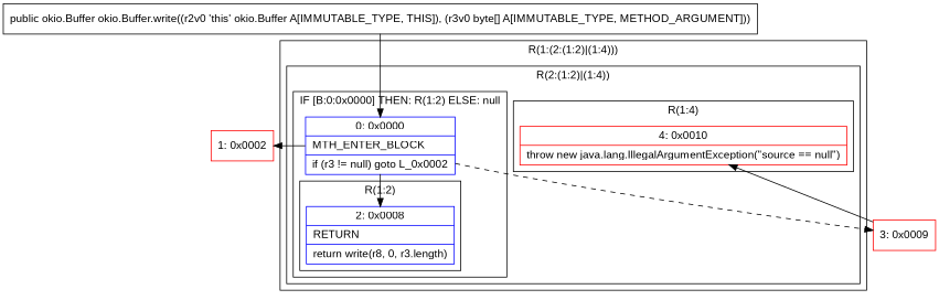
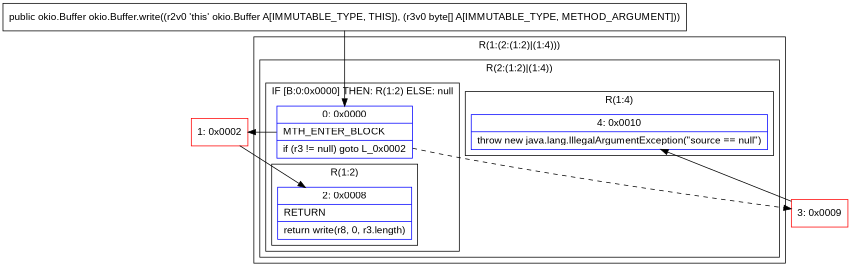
  digraph {
    fontname="Liberation Sans"
    node [color=blue fontname="Liberation Sans" shape=record]
    edge [fontname="Liberation Sans"]
    n1 [label="{2\:\ 0x0008|RETURN\l|return write(r8, 0, r3.length)\l}"]
    n2 [label="{0\:\ 0x0000|MTH_ENTER_BLOCK\l|if (r3 != null) goto L_0x0002\l}"]
-   n3 [color=red label="{4\:\ 0x0010|throw new java.lang.IllegalArgumentException(\"source == null\")\l}"]
+   n3 [label="{4\:\ 0x0010|throw new java.lang.IllegalArgumentException(\"source == null\")\l}"]
    n4 [color=red label="{1\:\ 0x0002}"]
    n5 [color=red label="{3\:\ 0x0009}"]
    n6 [label="{public okio.Buffer okio.Buffer.write((r2v0 'this' okio.Buffer A[IMMUTABLE_TYPE, THIS]), (r3v0 byte[] A[IMMUTABLE_TYPE, METHOD_ARGUMENT])) }" color=""]
    subgraph cluster_1 {
      label="R(1:(2:(1:2)|(1:4)))"
      subgraph cluster_2 {
        label="R(2:(1:2)|(1:4))"
        subgraph cluster_3 {
          label="IF [B:0:0x0000] THEN: R(1:2) ELSE: null"
          n2
          subgraph cluster_4 {
            label="R(1:2)"
            n1
          }
        }
        subgraph cluster_5 {
          label="R(1:4)"
          n3
        }
      }
    }
    n2 -> n4
    n2 -> n5 [style=dashed]
-   n2 -> n1
+   n4 -> n1
    n5 -> n3
    n6 -> n2
  }
